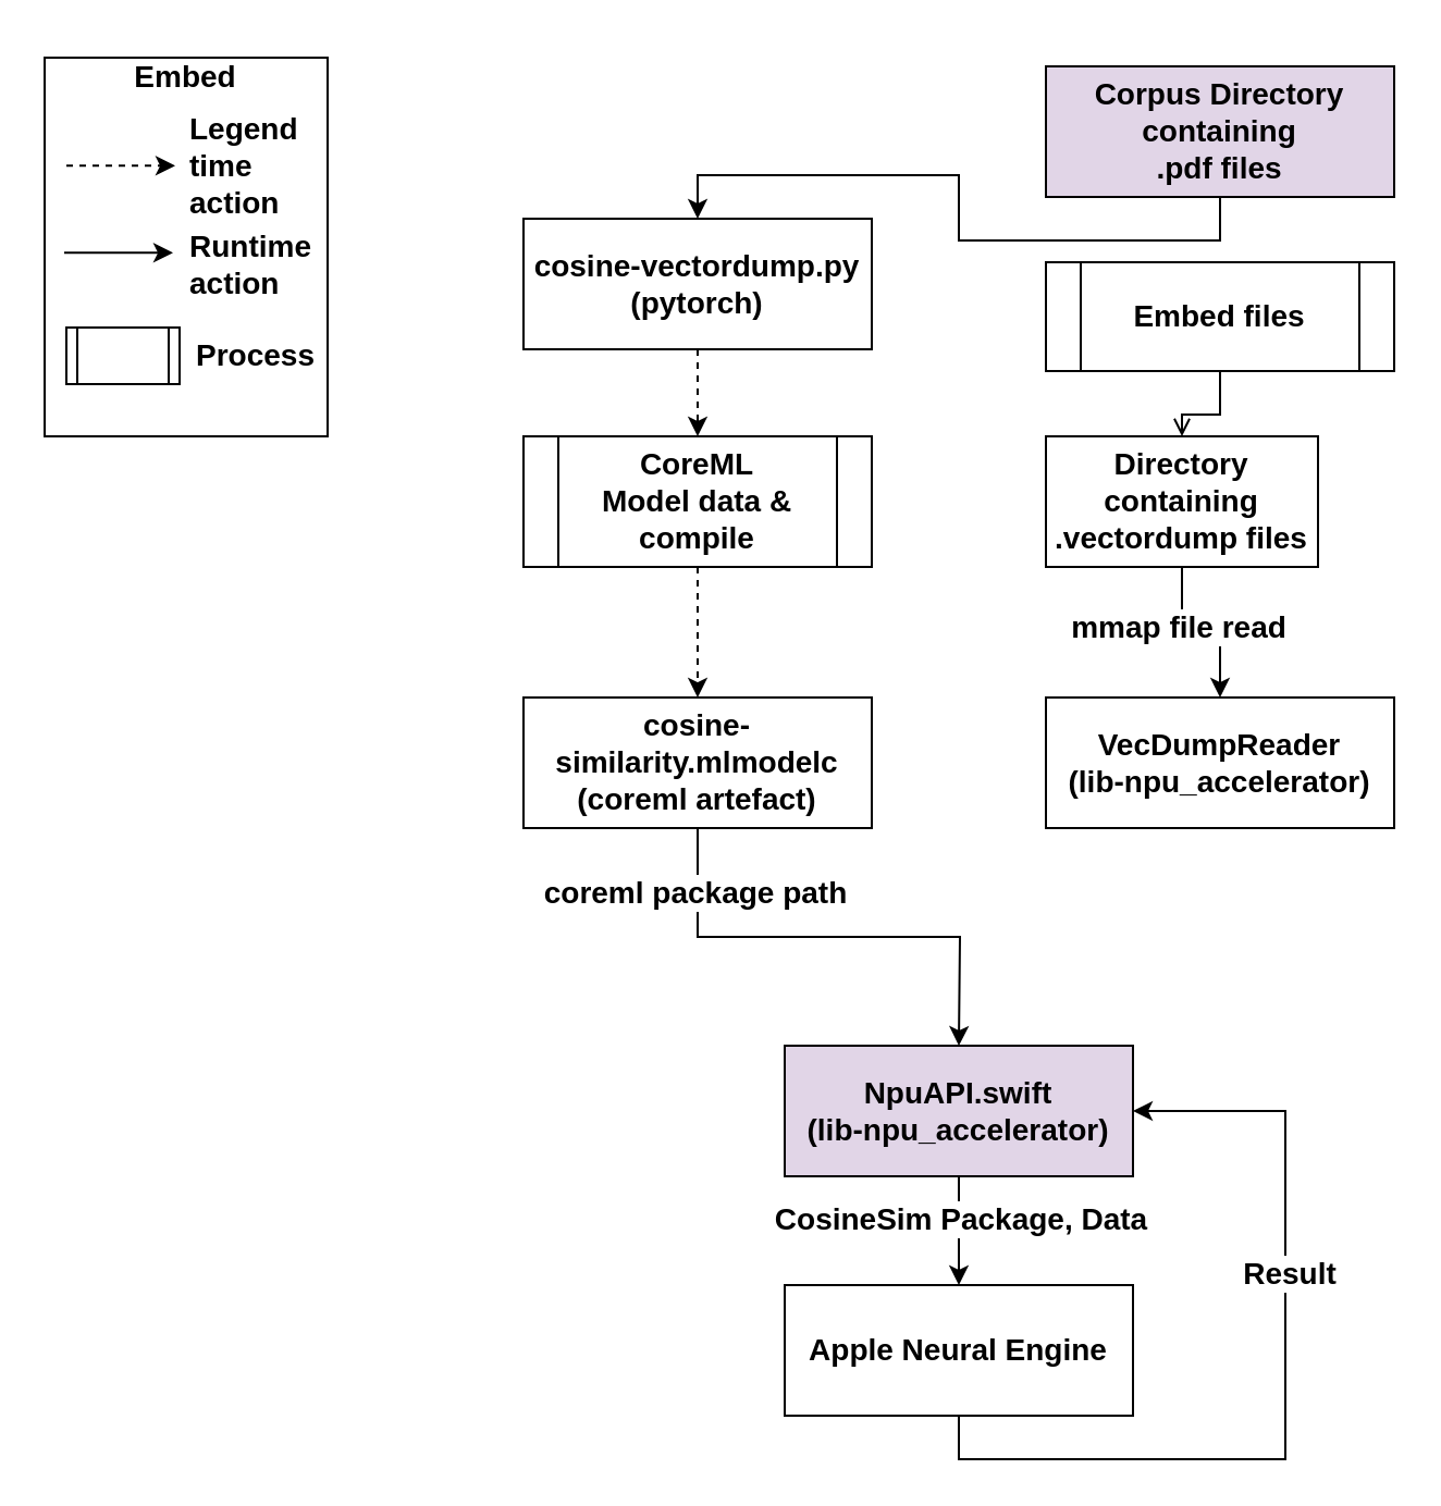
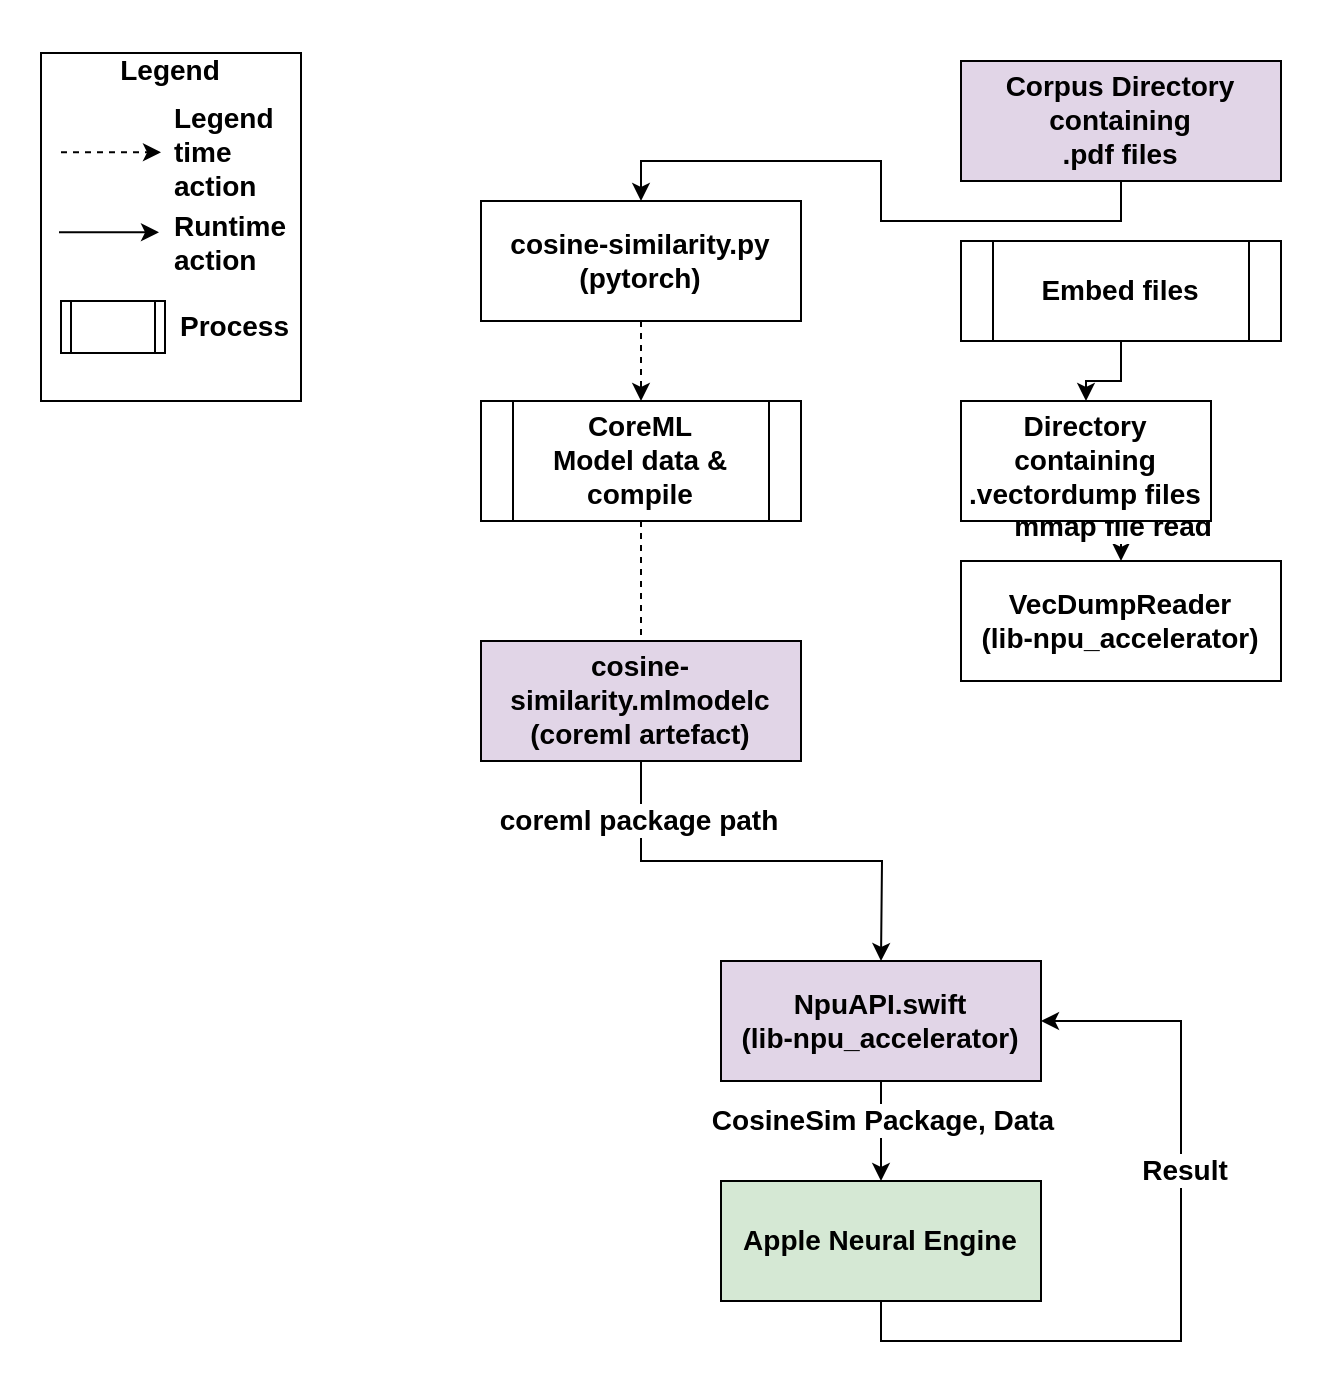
  <mxCell id="0" />
  <mxCell id="1" parent="0" />
  <mxCell id="2" style="edgeStyle=orthogonalEdgeStyle;rounded=0;orthogonalLoop=1;jettySize=auto;html=1;exitX=0.5;exitY=1;exitDx=0;exitDy=0;entryX=0.5;entryY=0;entryDx=0;entryDy=0;dashed=1;fontSize=14;fontStyle=1" edge="1" parent="1" source="3" target="5"><mxGeometry relative="1" as="geometry" /></mxCell>
- <mxCell id="3" value="cosine-vectordump.py (pytorch)" style="rounded=0;whiteSpace=wrap;html=1;fontSize=14;fontStyle=1" vertex="1" parent="1"><mxGeometry x="240" y="100" width="160" height="60" as="geometry" /></mxCell>
- <mxCell id="4" style="edgeStyle=orthogonalEdgeStyle;rounded=0;orthogonalLoop=1;jettySize=auto;html=1;exitX=0.5;exitY=1;exitDx=0;exitDy=0;entryX=0.5;entryY=0;entryDx=0;entryDy=0;dashed=1;fontSize=14;fontStyle=1" edge="1" parent="1" source="5" target="8"><mxGeometry relative="1" as="geometry" /></mxCell>
+ <mxCell id="3" value="cosine-similarity.py (pytorch)" style="rounded=0;whiteSpace=wrap;html=1;fontSize=14;fontStyle=1" vertex="1" parent="1"><mxGeometry x="240" y="100" width="160" height="60" as="geometry" /></mxCell>
+ <mxCell id="4" style="edgeStyle=orthogonalEdgeStyle;rounded=0;orthogonalLoop=1;jettySize=auto;html=1;exitX=0.5;exitY=1;exitDx=0;exitDy=0;entryX=0.5;entryY=0;entryDx=0;entryDy=0;dashed=1;fontSize=14;fontStyle=1;endArrow=none;" edge="1" parent="1" source="5" target="8"><mxGeometry relative="1" as="geometry" /></mxCell>
  <mxCell id="5" value="&lt;div style=&quot;font-size: 14px;&quot;&gt;CoreML&lt;/div&gt;&lt;div style=&quot;font-size: 14px;&quot;&gt;Model data &amp;amp; compile&lt;/div&gt;" style="shape=process;whiteSpace=wrap;html=1;backgroundOutline=1;fontSize=14;fontStyle=1" vertex="1" parent="1"><mxGeometry x="240" y="200" width="160" height="60" as="geometry" /></mxCell>
  <mxCell id="6" style="edgeStyle=orthogonalEdgeStyle;rounded=0;orthogonalLoop=1;jettySize=auto;html=1;exitX=0.5;exitY=1;exitDx=0;exitDy=0;fontSize=14;fontStyle=1" edge="1" parent="1" source="8"><mxGeometry relative="1" as="geometry"><mxPoint x="440" y="480" as="targetPoint" /></mxGeometry></mxCell>
  <mxCell id="7" value="&lt;font style=&quot;font-size: 14px;&quot;&gt;&lt;b&gt;coreml package path&lt;/b&gt;&lt;/font&gt;" style="edgeLabel;html=1;align=center;verticalAlign=middle;resizable=0;points=[];" vertex="1" connectable="0" parent="6"><mxGeometry x="-0.734" y="-2" relative="1" as="geometry"><mxPoint as="offset" /></mxGeometry></mxCell>
- <mxCell id="8" value="&lt;div style=&quot;border-color: var(--border-color); font-size: 14px;&quot;&gt;cosine-similarity.mlmodelc&lt;/div&gt;&lt;div style=&quot;border-color: var(--border-color); font-size: 14px;&quot;&gt;(coreml artefact)&lt;/div&gt;" style="rounded=0;whiteSpace=wrap;html=1;fontSize=14;fontStyle=1" vertex="1" parent="1"><mxGeometry x="240" y="320" width="160" height="60" as="geometry" /></mxCell>
+ <mxCell id="8" value="&lt;div style=&quot;border-color: var(--border-color); font-size: 14px;&quot;&gt;cosine-similarity.mlmodelc&lt;/div&gt;&lt;div style=&quot;border-color: var(--border-color); font-size: 14px;&quot;&gt;(coreml artefact)&lt;/div&gt;" style="rounded=0;whiteSpace=wrap;html=1;fontSize=14;fontStyle=1;fillColor=#e1d5e7;" vertex="1" parent="1"><mxGeometry x="240" y="320" width="160" height="60" as="geometry" /></mxCell>
  <mxCell id="9" style="edgeStyle=orthogonalEdgeStyle;rounded=0;orthogonalLoop=1;jettySize=auto;html=1;exitX=0.5;exitY=1;exitDx=0;exitDy=0;entryX=0.5;entryY=0;entryDx=0;entryDy=0;fontSize=14;fontStyle=1" edge="1" parent="1" source="11" target="18"><mxGeometry relative="1" as="geometry" /></mxCell>
  <mxCell id="10" value="CosineSim Package, Data" style="edgeLabel;html=1;align=center;verticalAlign=middle;resizable=0;points=[];fontSize=14;fontStyle=1" vertex="1" connectable="0" parent="9"><mxGeometry x="-0.387" relative="1" as="geometry"><mxPoint y="4" as="offset" /></mxGeometry></mxCell>
  <mxCell id="11" value="NpuAPI.swift &lt;br style=&quot;font-size: 14px;&quot;&gt;(lib-npu_accelerator)" style="rounded=0;whiteSpace=wrap;html=1;fontSize=14;fontStyle=1;fillColor=#e1d5e7;" vertex="1" parent="1"><mxGeometry x="360" y="480" width="160" height="60" as="geometry" /></mxCell>
  <mxCell id="12" style="edgeStyle=orthogonalEdgeStyle;rounded=0;orthogonalLoop=1;jettySize=auto;html=1;exitX=0.5;exitY=1;exitDx=0;exitDy=0;entryX=0.5;entryY=0;entryDx=0;entryDy=0;fontSize=14;fontStyle=1" edge="1" parent="1" source="14" target="15"><mxGeometry relative="1" as="geometry" /></mxCell>
  <mxCell id="13" value="mmap file read" style="edgeLabel;html=1;align=center;verticalAlign=middle;resizable=0;points=[];fontStyle=1;fontSize=14;" vertex="1" connectable="0" parent="12"><mxGeometry x="-0.294" y="-2" relative="1" as="geometry"><mxPoint as="offset" /></mxGeometry></mxCell>
  <mxCell id="14" value="&lt;div style=&quot;border-color: var(--border-color); font-size: 14px;&quot;&gt;Directory containing&lt;/div&gt;&lt;div style=&quot;border-color: var(--border-color); font-size: 14px;&quot;&gt;&lt;span style=&quot;font-size: 14px;&quot;&gt;.vectordump&lt;/span&gt; files&lt;/div&gt;" style="rounded=0;whiteSpace=wrap;html=1;fontSize=14;fontStyle=1" vertex="1" parent="1"><mxGeometry x="480" y="200" width="125" height="60" as="geometry" /></mxCell>
- <mxCell id="15" value="&lt;div style=&quot;font-size: 14px;&quot;&gt;VecDumpReader&lt;/div&gt;&lt;div style=&quot;font-size: 14px;&quot;&gt;(lib-npu_accelerator)&lt;br style=&quot;font-size: 14px;&quot;&gt;&lt;/div&gt;" style="rounded=0;whiteSpace=wrap;html=1;fontSize=14;fontStyle=1" vertex="1" parent="1"><mxGeometry x="480" y="320" width="160" height="60" as="geometry" /></mxCell>
+ <mxCell id="15" value="&lt;div style=&quot;font-size: 14px;&quot;&gt;VecDumpReader&lt;/div&gt;&lt;div style=&quot;font-size: 14px;&quot;&gt;(lib-npu_accelerator)&lt;br style=&quot;font-size: 14px;&quot;&gt;&lt;/div&gt;" style="rounded=0;whiteSpace=wrap;html=1;fontSize=14;fontStyle=1" vertex="1" parent="1"><mxGeometry x="480" y="280" width="160" height="60" as="geometry" /></mxCell>
  <mxCell id="16" style="edgeStyle=orthogonalEdgeStyle;rounded=0;orthogonalLoop=1;jettySize=auto;html=1;exitX=0.5;exitY=1;exitDx=0;exitDy=0;entryX=1;entryY=0.5;entryDx=0;entryDy=0;" edge="1" parent="1" source="18" target="11"><mxGeometry relative="1" as="geometry"><Array as="points"><mxPoint x="440" y="670" /><mxPoint x="590" y="670" /><mxPoint x="590" y="510" /></Array></mxGeometry></mxCell>
  <mxCell id="17" value="Result" style="edgeLabel;html=1;align=center;verticalAlign=middle;resizable=0;points=[];fontSize=14;fontStyle=1" vertex="1" connectable="0" parent="16"><mxGeometry x="0.279" y="-1" relative="1" as="geometry"><mxPoint as="offset" /></mxGeometry></mxCell>
- <mxCell id="18" value="&lt;div style=&quot;font-size: 14px;&quot;&gt;Apple Neural Engine&lt;/div&gt;" style="rounded=0;whiteSpace=wrap;html=1;fontSize=14;fontStyle=1" vertex="1" parent="1"><mxGeometry x="360" y="590" width="160" height="60" as="geometry" /></mxCell>
- <mxCell id="19" style="edgeStyle=orthogonalEdgeStyle;rounded=0;orthogonalLoop=1;jettySize=auto;html=1;exitX=0.5;exitY=1;exitDx=0;exitDy=0;fontSize=14;fontStyle=1;endArrow=open;" edge="1" parent="1" source="20" target="14"><mxGeometry relative="1" as="geometry" /></mxCell>
+ <mxCell id="18" value="&lt;div style=&quot;font-size: 14px;&quot;&gt;Apple Neural Engine&lt;/div&gt;" style="rounded=0;whiteSpace=wrap;html=1;fontSize=14;fontStyle=1;fillColor=#d5e8d4;" vertex="1" parent="1"><mxGeometry x="360" y="590" width="160" height="60" as="geometry" /></mxCell>
+ <mxCell id="19" style="edgeStyle=orthogonalEdgeStyle;rounded=0;orthogonalLoop=1;jettySize=auto;html=1;exitX=0.5;exitY=1;exitDx=0;exitDy=0;fontSize=14;fontStyle=1" edge="1" parent="1" source="20" target="14"><mxGeometry relative="1" as="geometry" /></mxCell>
  <mxCell id="20" value="&lt;div style=&quot;font-size: 14px;&quot;&gt;Embed files&lt;/div&gt;" style="shape=process;whiteSpace=wrap;html=1;backgroundOutline=1;fontSize=14;fontStyle=1" vertex="1" parent="1"><mxGeometry x="480" y="120" width="160" height="50" as="geometry" /></mxCell>
  <mxCell id="21" style="edgeStyle=orthogonalEdgeStyle;rounded=0;orthogonalLoop=1;jettySize=auto;html=1;exitX=0.5;exitY=1;exitDx=0;exitDy=0;fontSize=14;fontStyle=1;" edge="1" parent="1" source="22" target="3"><mxGeometry relative="1" as="geometry" /></mxCell>
  <mxCell id="22" value="&lt;div style=&quot;border-color: var(--border-color); font-size: 14px;&quot;&gt;Corpus Directory containing&lt;/div&gt;&lt;div style=&quot;border-color: var(--border-color); font-size: 14px;&quot;&gt;&lt;span style=&quot;font-size: 14px;&quot;&gt;.pdf&lt;/span&gt; files&lt;/div&gt;" style="rounded=0;whiteSpace=wrap;html=1;fontSize=14;fontStyle=1;fillColor=#e1d5e7;" vertex="1" parent="1"><mxGeometry x="480" y="30" width="160" height="60" as="geometry" /></mxCell>
  <mxCell id="23" value="" style="group;fontSize=14;fontStyle=1" vertex="1" connectable="0" parent="1"><mxGeometry x="20" y="20" width="155" height="180" as="geometry" /></mxCell>
  <mxCell id="24" value="" style="group;fontSize=14;fontStyle=1" vertex="1" connectable="0" parent="23"><mxGeometry width="155" height="180" as="geometry" /></mxCell>
  <mxCell id="25" value="" style="rounded=0;whiteSpace=wrap;html=1;fontSize=14;fontStyle=1" vertex="1" parent="24"><mxGeometry y="6" width="130" height="174" as="geometry" /></mxCell>
  <mxCell id="26" value="" style="endArrow=classic;html=1;rounded=0;dashed=1;fontSize=14;fontStyle=1" edge="1" parent="24"><mxGeometry width="50" height="50" relative="1" as="geometry"><mxPoint x="10" y="55.68" as="sourcePoint" /><mxPoint x="60" y="55.68" as="targetPoint" /></mxGeometry></mxCell>
  <mxCell id="27" value="Legend time action" style="text;html=1;strokeColor=none;fillColor=none;align=left;verticalAlign=middle;whiteSpace=wrap;rounded=0;fontSize=14;fontStyle=1" vertex="1" parent="24"><mxGeometry x="65" y="41" width="70" height="30" as="geometry" /></mxCell>
  <mxCell id="28" value="" style="endArrow=classic;html=1;rounded=0;fontSize=14;fontStyle=1" edge="1" parent="24"><mxGeometry width="50" height="50" relative="1" as="geometry"><mxPoint x="9" y="95.68" as="sourcePoint" /><mxPoint x="59" y="95.68" as="targetPoint" /></mxGeometry></mxCell>
  <mxCell id="29" value="Runtime action" style="text;html=1;strokeColor=none;fillColor=none;align=left;verticalAlign=middle;whiteSpace=wrap;rounded=0;fontSize=14;fontStyle=1" vertex="1" parent="24"><mxGeometry x="65" y="86" width="70" height="30" as="geometry" /></mxCell>
- <mxCell id="30" value="Embed" style="text;html=1;strokeColor=none;fillColor=none;align=center;verticalAlign=middle;whiteSpace=wrap;rounded=0;fontSize=14;fontStyle=1" vertex="1" parent="24"><mxGeometry x="35" width="60" height="30" as="geometry" /></mxCell>
+ <mxCell id="30" value="Legend" style="text;html=1;strokeColor=none;fillColor=none;align=center;verticalAlign=middle;whiteSpace=wrap;rounded=0;fontSize=14;fontStyle=1" vertex="1" parent="24"><mxGeometry x="35" width="60" height="30" as="geometry" /></mxCell>
  <mxCell id="31" value="" style="shape=process;whiteSpace=wrap;html=1;backgroundOutline=1;fontSize=14;fontStyle=1" vertex="1" parent="24"><mxGeometry x="10" y="130" width="52" height="26" as="geometry" /></mxCell>
  <mxCell id="32" value="Process" style="text;html=1;strokeColor=none;fillColor=none;align=left;verticalAlign=middle;whiteSpace=wrap;rounded=0;fontSize=14;fontStyle=1" vertex="1" parent="23"><mxGeometry x="68" y="128" width="70" height="30" as="geometry" /></mxCell>
